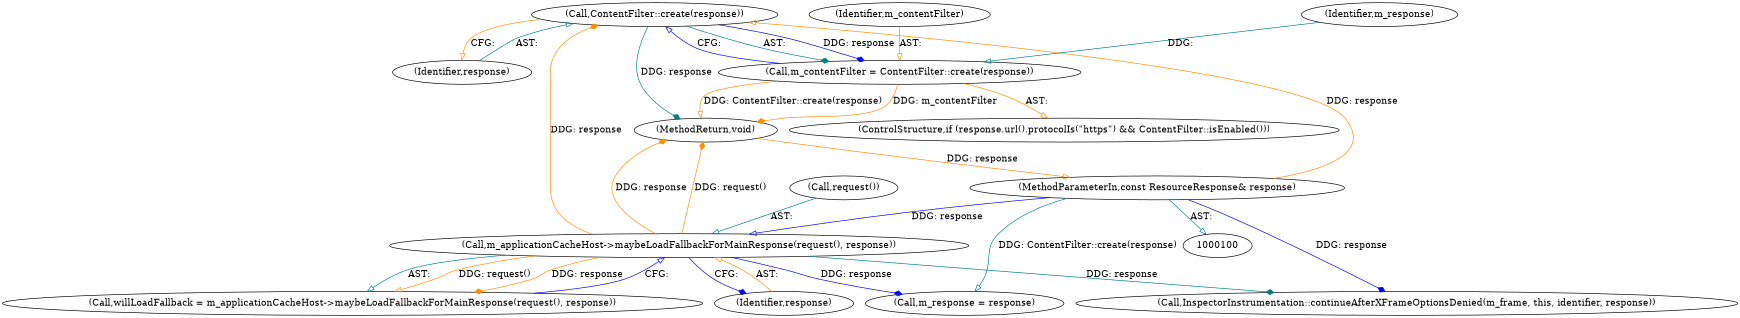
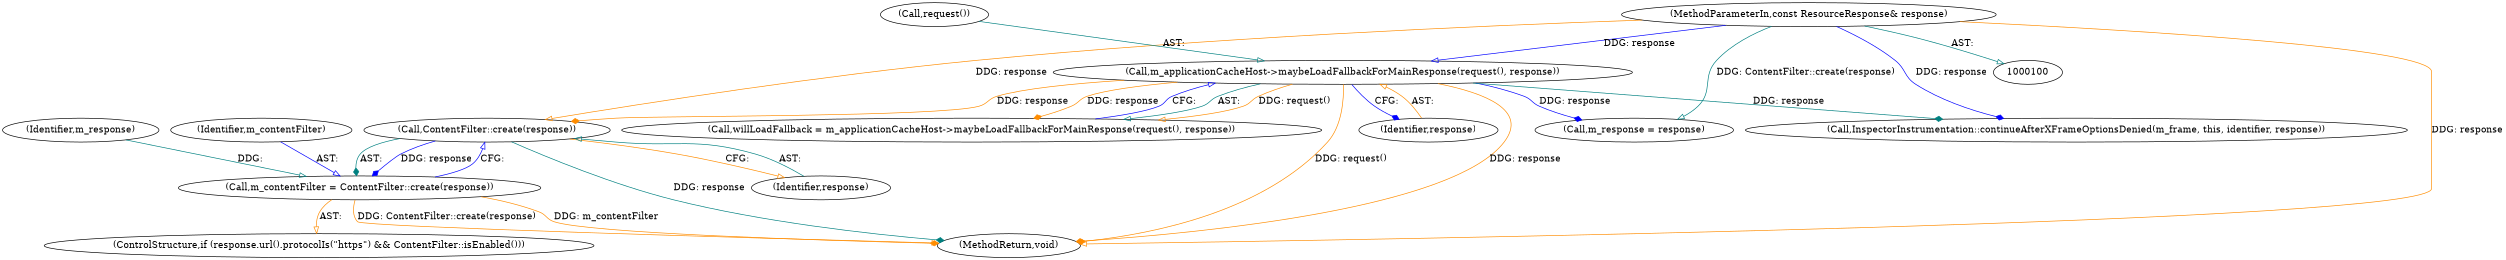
  digraph {
    edge [arrowhead=onormal color=darkorange]
    n1 [label="(Call,ContentFilter::create(response))"]
    n2 [label="(Call,m_contentFilter = ContentFilter::create(response))"]
    n3 [label="(Identifier,response)"]
    n4 [label="(MethodReturn,void)"]
    n5 [label="(ControlStructure,if (response.url().protocolIs(\"https\") && ContentFilter::isEnabled()))"]
    n6 [label="(MethodParameterIn,const ResourceResponse& response)"]
    n7 [label="(Call,m_applicationCacheHost->maybeLoadFallbackForMainResponse(request(), response))"]
    n8 [label="(Call,m_response = response)"]
    n9 [label="(Call,InspectorInstrumentation::continueAfterXFrameOptionsDenied(m_frame, this, identifier, response))"]
    1000100
    n11 [label="(Call,willLoadFallback = m_applicationCacheHost->maybeLoadFallbackForMainResponse(request(), response))"]
    n12 [label="(Identifier,response)"]
    n13 [label="(Call,request())"]
    n14 [label="(Identifier,m_response)"]
    n15 [label="(Identifier,m_contentFilter)"]
    n1 -> n2 [arrowhead=diamond color=teal label="AST: "]
    n1 -> n2 [arrowhead=diamond color=blue label="DDG: response"]
    n1 -> n3 [label="CFG: "]
    n1 -> n4 [arrowhead=diamond color=teal label="DDG: response"]
    n2 -> n1 [color=blue label="CFG: "]
    n2 -> n4 [arrowhead=diamond label="DDG: m_contentFilter"]
    n2 -> n4 [label="DDG: ContentFilter::create(response)"]
    n2 -> n5 [label="AST: "]
    n3 -> n1 [color=teal label="AST: "]
    n6 -> n1 [label="DDG: response"]
-   n4 -> n6 [label="DDG: response"]
+   n6 -> n4 [label="DDG: response"]
    n6 -> n7 [color=blue label="DDG: response"]
    n6 -> n8 [color=teal label="DDG: ContentFilter::create(response)"]
    n6 -> n9 [arrowhead=diamond color=blue label="DDG: response"]
    n6 -> 1000100 [color=teal label="AST: "]
    n7 -> n1 [arrowhead=diamond label="DDG: response"]
    n7 -> n4 [arrowhead=diamond label="DDG: request()"]
    n7 -> n4 [arrowhead=diamond label="DDG: response"]
    n7 -> n8 [arrowhead=diamond color=blue label="DDG: response"]
    n7 -> n9 [arrowhead=diamond color=teal label="DDG: response"]
    n7 -> n11 [color=teal label="AST: "]
    n7 -> n11 [label="DDG: request()"]
    n7 -> n11 [arrowhead=diamond label="DDG: response"]
    n7 -> n12 [arrowhead=diamond color=blue label="CFG: "]
    n11 -> n7 [color=blue label="CFG: "]
    n12 -> n7 [label="AST: "]
    n13 -> n7 [color=teal label="AST: "]
    n14 -> n2 [color=teal label="DDG: "]
-   n15 -> n2 [label="AST: "]
+   n15 -> n2 [color=blue label="AST: "]
  }
